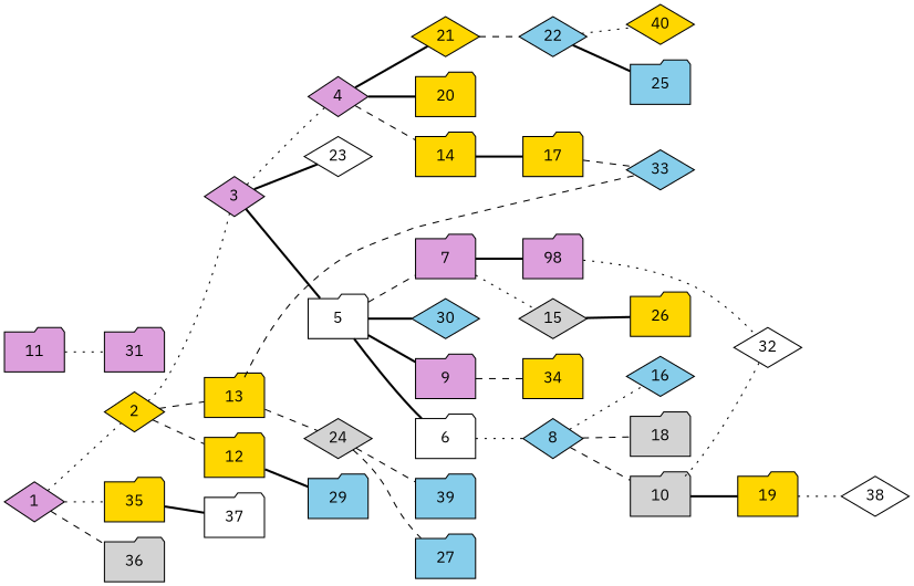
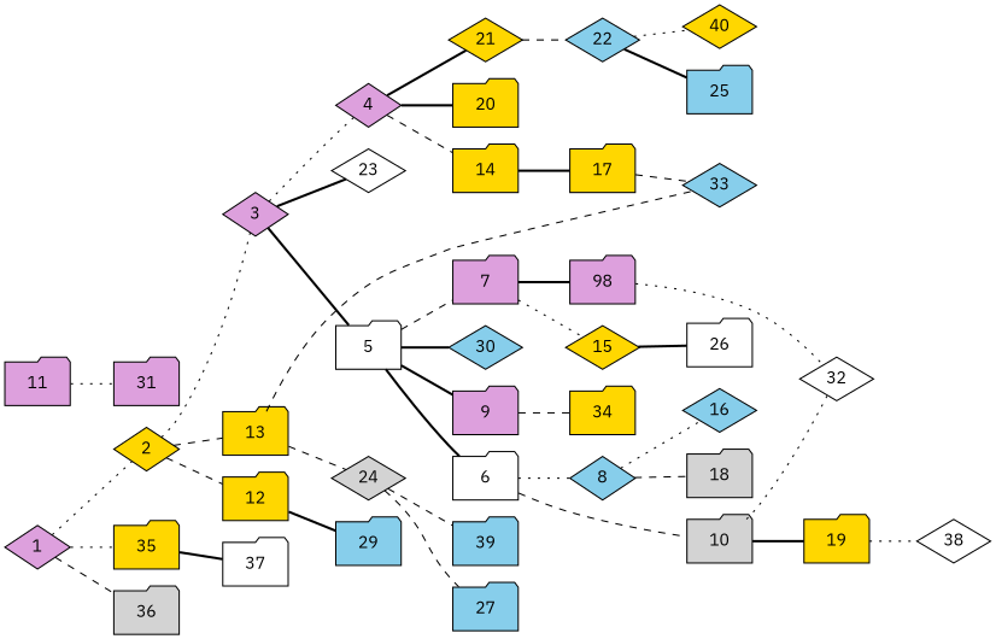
  graph {
    fontname="IBM Plex Sans"
    rankdir=LR
    node [fillcolor=gold fontname="IBM Plex Sans" shape=folder style=filled]
    edge [fontname="IBM Plex Sans" style=dashed]
    1 [fillcolor=plum shape=diamond]
    2 [shape=diamond]
    35
    36 [fillcolor=lightgrey]
    3 [fillcolor=plum shape=diamond]
    12
    13
    37 [fillcolor=white]
    4 [fillcolor=plum shape=diamond]
    5 [fillcolor=white]
    23 [fillcolor=white shape=diamond]
    29 [fillcolor=skyblue]
    24 [fillcolor=lightgrey shape=diamond]
    33 [fillcolor=skyblue shape=diamond]
    14
    20
    21 [shape=diamond]
    6 [fillcolor=white]
    7 [fillcolor=plum]
    9 [fillcolor=plum]
    30 [fillcolor=skyblue shape=diamond]
    27 [fillcolor=skyblue]
    39 [fillcolor=skyblue]
    17
    22 [fillcolor=skyblue shape=diamond]
    8 [fillcolor=skyblue shape=diamond]
-   15 [fillcolor=lightgrey shape=diamond]
+   15 [shape=diamond]
    n28 [fillcolor=plum label=98]
    34
    25 [fillcolor=skyblue]
    40 [shape=diamond]
    10 [fillcolor=lightgrey]
    16 [fillcolor=skyblue shape=diamond]
    18 [fillcolor=lightgrey]
-   26
+   26 [fillcolor=white]
    32 [fillcolor=white shape=diamond]
    11 [fillcolor=plum]
    31 [fillcolor=plum]
    19
    38 [fillcolor=white shape=diamond]
    1 -- 2 [style=dotted]
    1 -- 35 [style=dotted]
    1 -- 36
    2 -- 3 [style=dotted]
    2 -- 12
    2 -- 13
    35 -- 37 [style=bold]
    3 -- 4 [style=dotted]
    3 -- 5 [style=bold]
    3 -- 23 [style=bold]
    12 -- 29 [style=bold]
    13 -- 24
    13 -- 33
    4 -- 14
    4 -- 20 [style=bold]
    4 -- 21 [style=bold]
    5 -- 6 [style=bold]
    5 -- 7
    5 -- 9 [style=bold]
    5 -- 30 [style=bold]
    24 -- 27
    24 -- 39
    14 -- 17 [style=bold]
    21 -- 22
    6 -- 8 [style=dotted]
    7 -- 15 [style=dotted]
    7 -- n28 [style=bold]
    9 -- 34
    17 -- 33
    22 -- 25 [style=bold]
    22 -- 40 [style=dotted]
-   8 -- 10
+   6 -- 10
    8 -- 16 [style=dotted]
    8 -- 18
    15 -- 26 [style=bold]
    n28 -- 32 [style=dotted]
    10 -- 32 [style=dotted]
    10 -- 19 [style=bold]
    11 -- 31 [style=dotted]
    19 -- 38 [style=dotted]
  }
